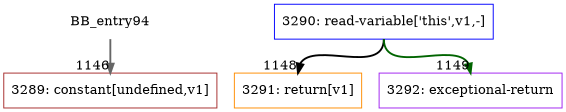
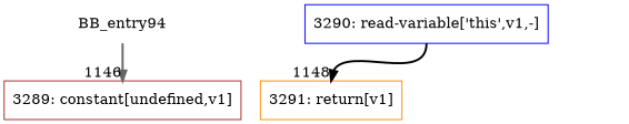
  digraph {
    rankdir=TD
    node [color=purple shape=record]
    edge [headport=n style=bold tailport=s]
    n1 [label=BB_entry94 shape=none]
    n2 [color=brown label="{3289: constant[undefined,v1]}"]
    n3 [color=blue label="{3290: read-variable['this',v1,-]}"]
    n4 [color=darkorange label="{3291: return[v1]}"]
-   n5 [label="{3292: exceptional-return}"]
    n1 -> n2 [color=gray40 headlabel="    1146"]
    n3 -> n4 [color=black headlabel="      1148"]
-   n3 -> n5 [color=darkgreen headlabel="      1149"]
  }
